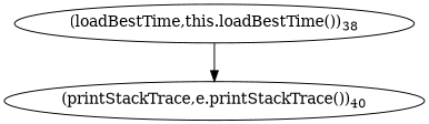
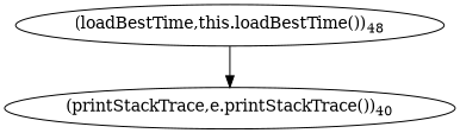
  digraph {
-   n1 [label=<(loadBestTime,this.loadBestTime())<SUB>38</SUB>>]
+   n1 [label=<(loadBestTime,this.loadBestTime())<SUB>48</SUB>>]
    n2 [label=<(printStackTrace,e.printStackTrace())<SUB>40</SUB>>]
    n1 -> n2
  }
